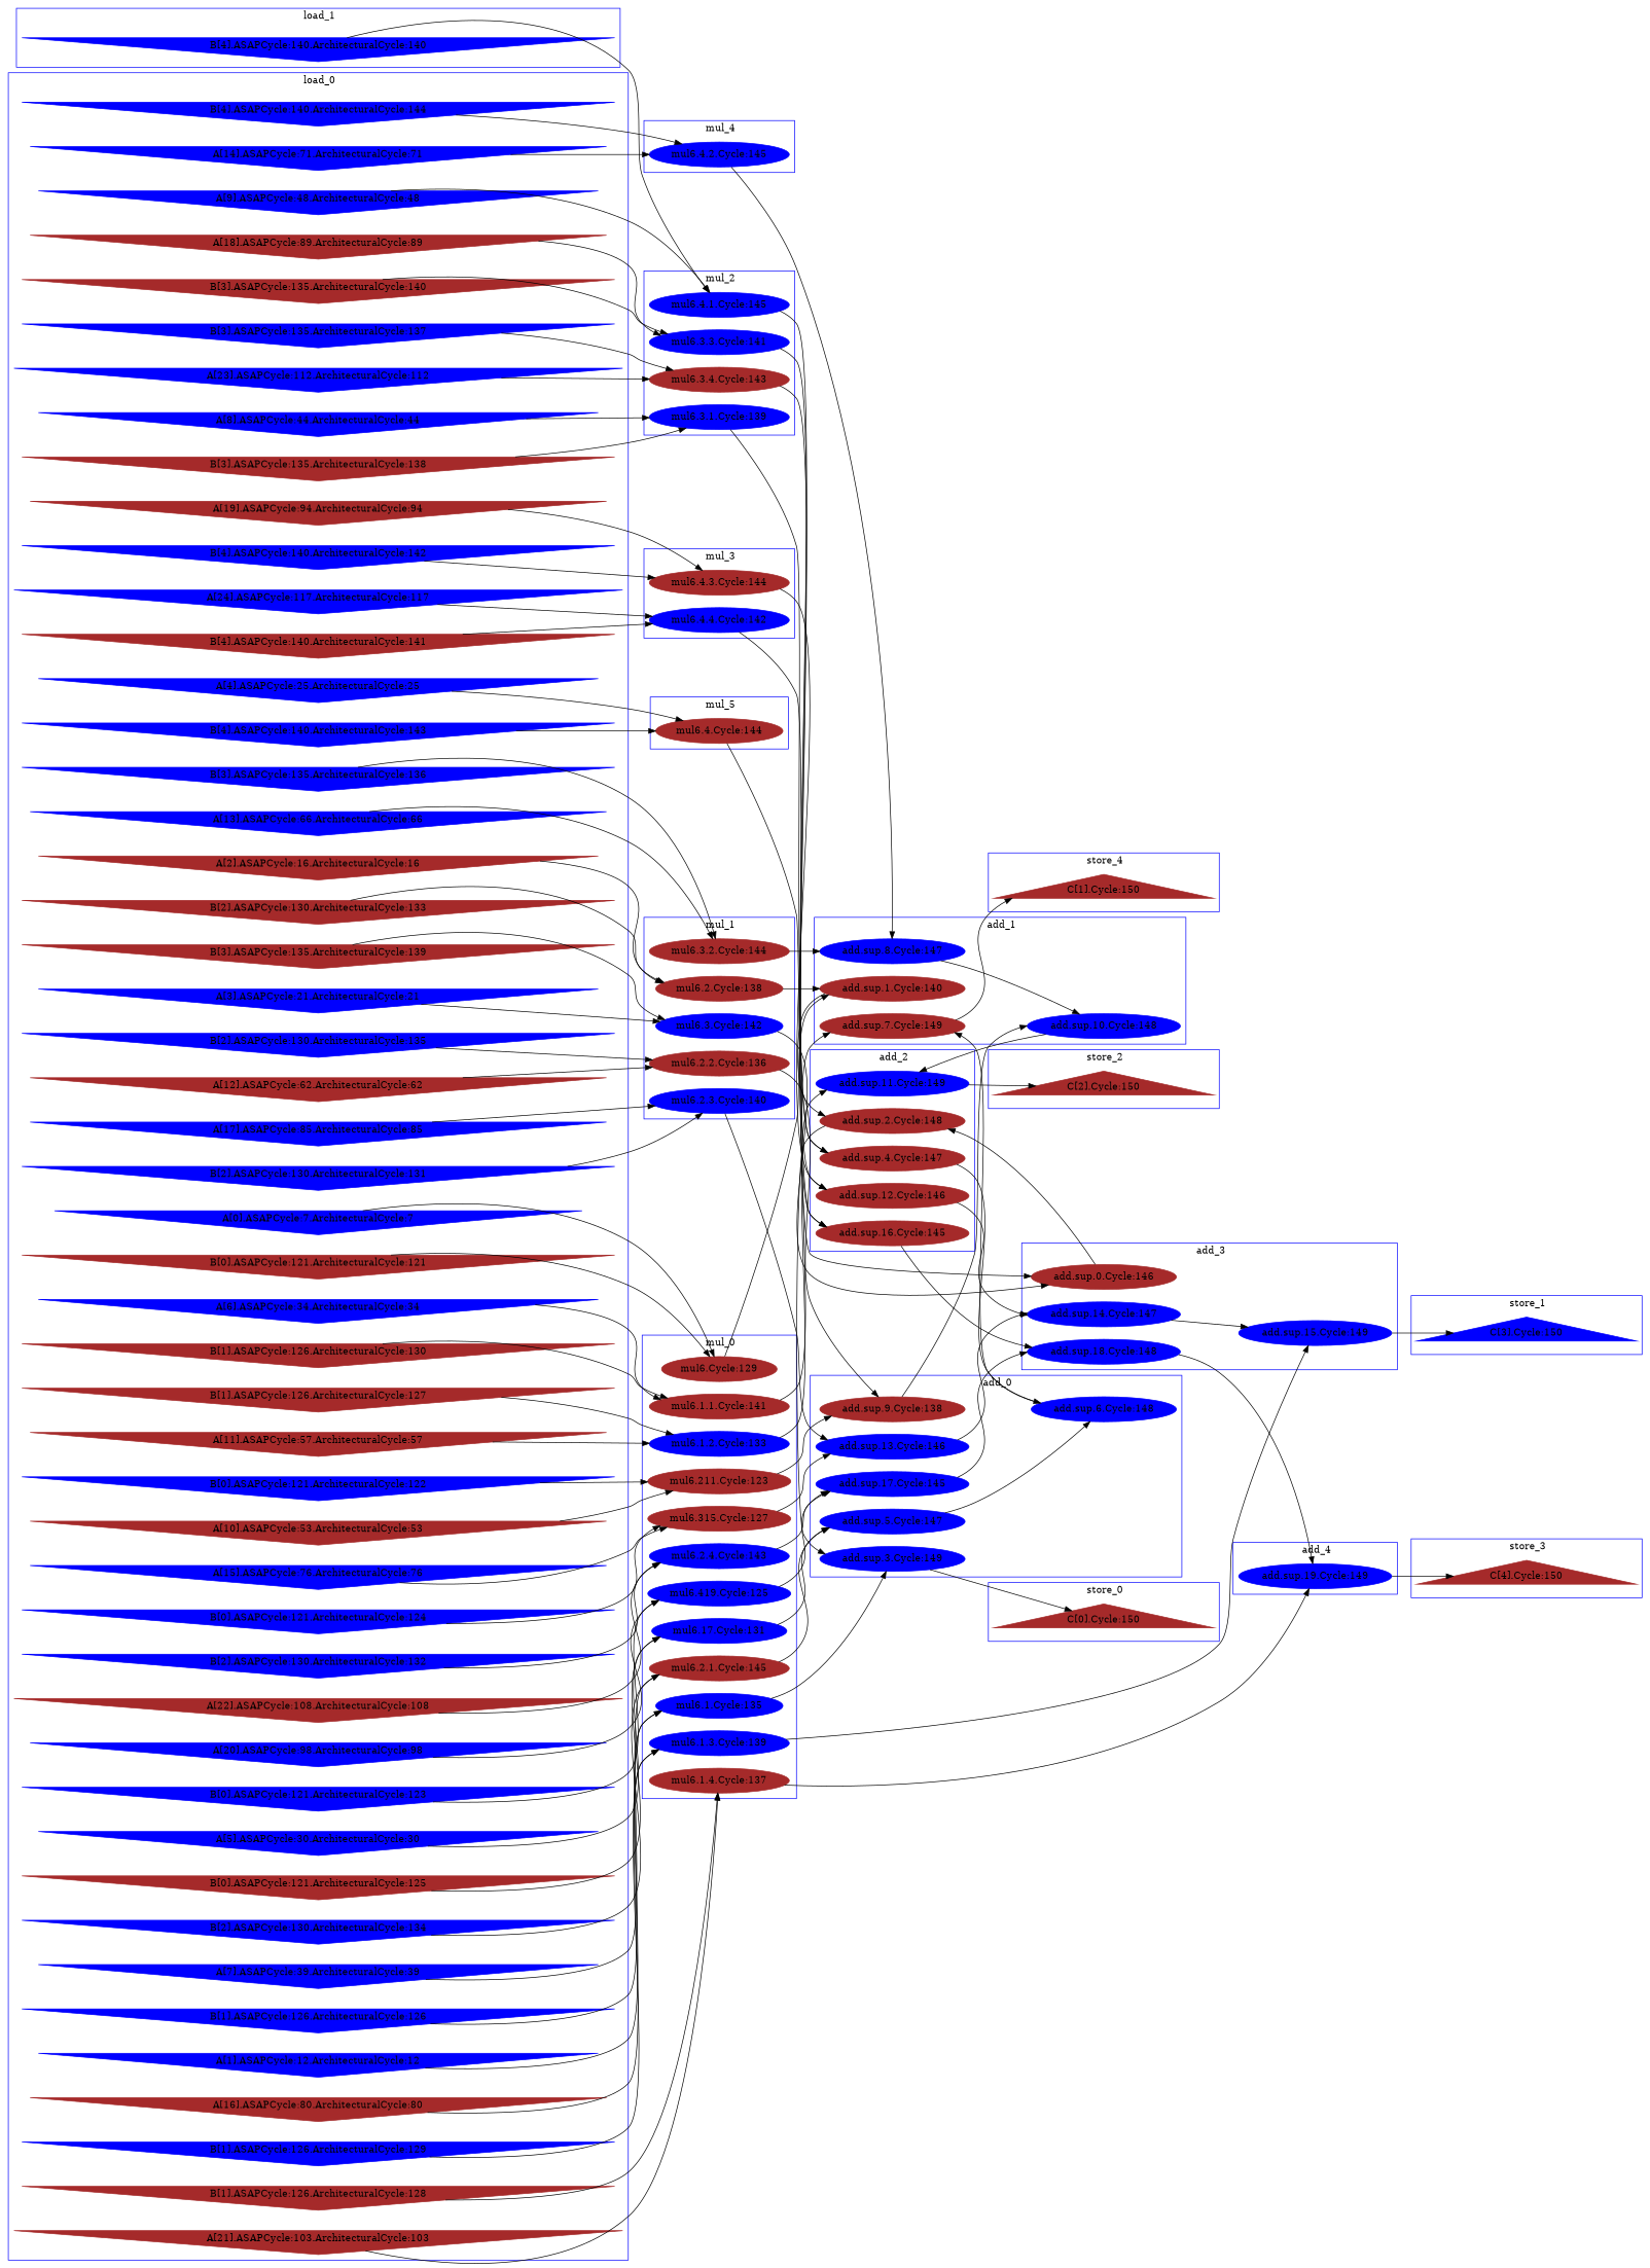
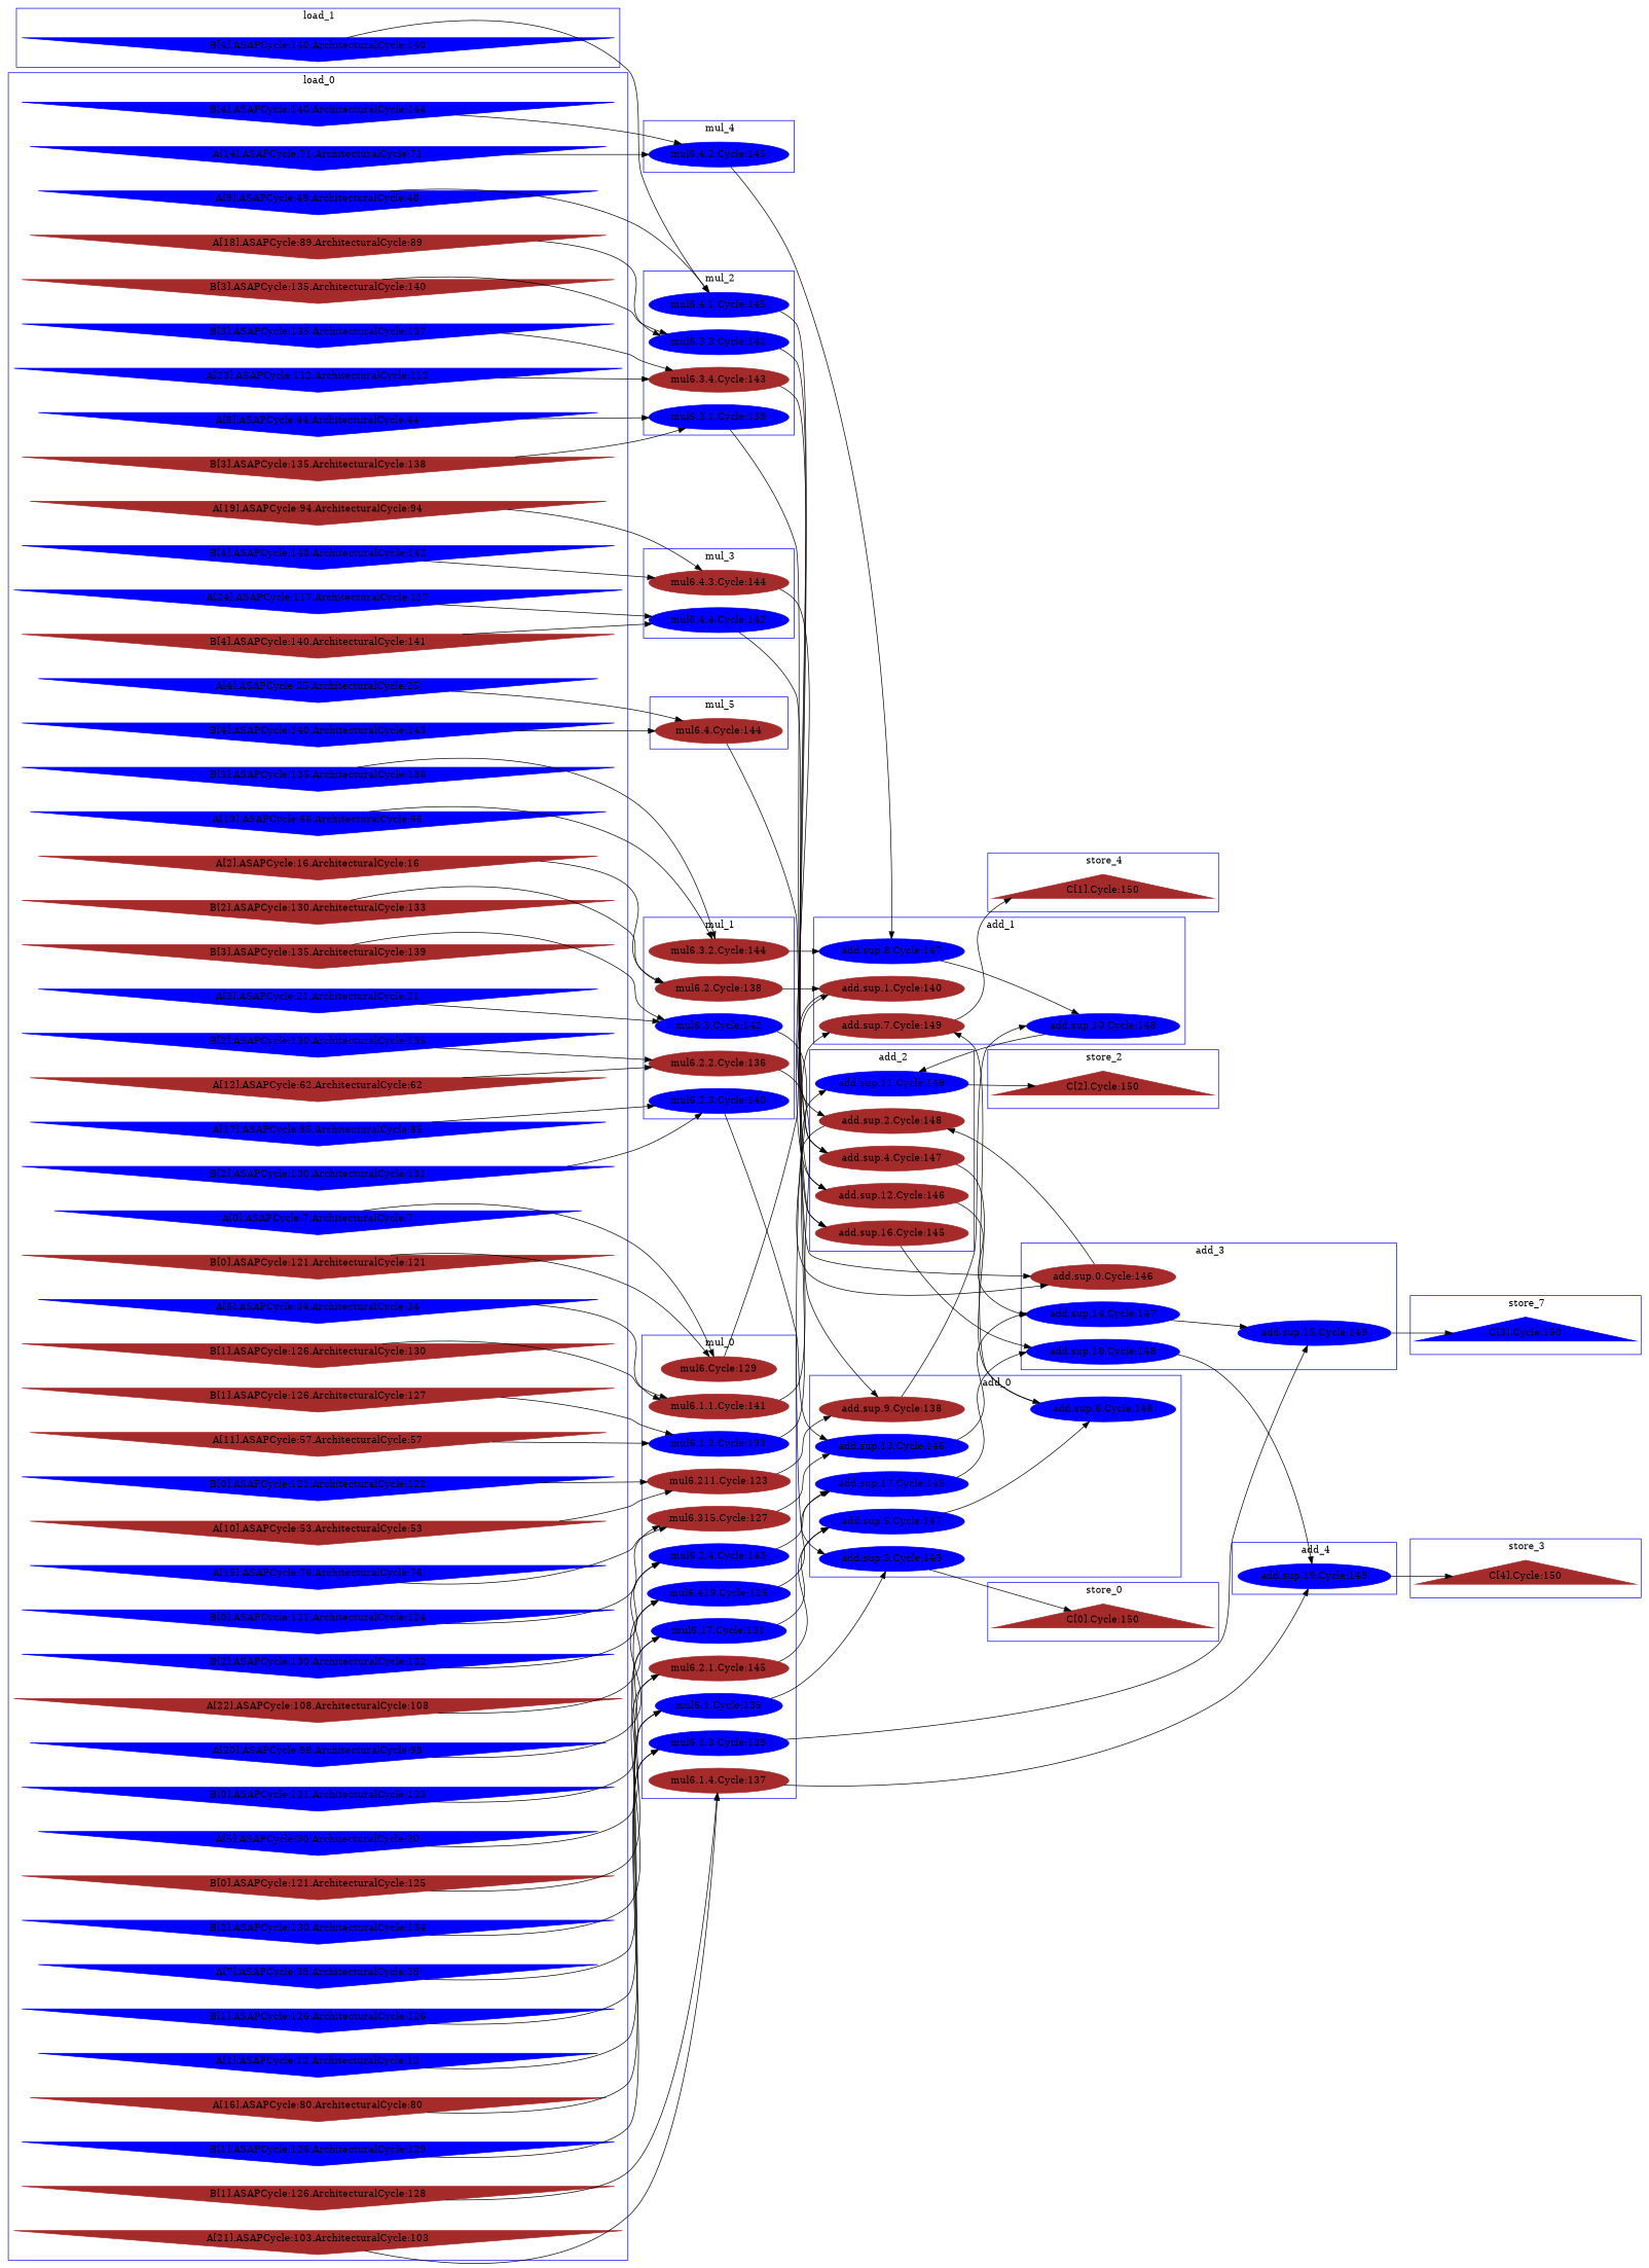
  digraph {
    rankdir=LR
    node [shape=invtriangle style=filled color=blue]
    n1 [label="add.sup.9.Cycle:138" shape=ellipse color=brown]
    n2 [label="add.sup.17.Cycle:145" shape=ellipse]
    n3 [label="add.sup.13.Cycle:146" shape=ellipse]
    n4 [label="add.sup.5.Cycle:147" shape=ellipse]
    n5 [label="add.sup.6.Cycle:148" shape=ellipse]
    n6 [label="add.sup.3.Cycle:149" shape=ellipse]
    n7 [label="add.sup.1.Cycle:140" shape=ellipse color=brown]
    n8 [label="add.sup.8.Cycle:147" shape=ellipse]
    n9 [label="add.sup.10.Cycle:148" shape=ellipse]
    n10 [label="add.sup.7.Cycle:149" shape=ellipse color=brown]
    n11 [label="add.sup.16.Cycle:145" shape=ellipse color=brown]
    n12 [label="add.sup.12.Cycle:146" shape=ellipse color=brown]
    n13 [label="add.sup.4.Cycle:147" shape=ellipse color=brown]
    n14 [label="add.sup.2.Cycle:148" shape=ellipse color=brown]
    n15 [label="add.sup.11.Cycle:149" shape=ellipse]
    n16 [label="add.sup.0.Cycle:146" shape=ellipse color=brown]
    n17 [label="add.sup.14.Cycle:147" shape=ellipse]
    n18 [label="add.sup.18.Cycle:148" shape=ellipse]
    n19 [label="add.sup.15.Cycle:149" shape=ellipse]
    n20 [label="add.sup.19.Cycle:149" shape=ellipse]
    n21 [label="mul6.211.Cycle:123" shape=ellipse color=brown]
    n22 [label="mul6.419.Cycle:125" shape=ellipse]
    n23 [label="mul6.315.Cycle:127" shape=ellipse color=brown]
    n24 [label="mul6.Cycle:129" shape=ellipse color=brown]
    n25 [label="mul6.17.Cycle:131" shape=ellipse]
    n26 [label="mul6.1.2.Cycle:133" shape=ellipse]
    n27 [label="mul6.1.Cycle:135" shape=ellipse]
    n28 [label="mul6.1.4.Cycle:137" shape=ellipse color=brown]
    n29 [label="mul6.1.3.Cycle:139" shape=ellipse]
    n30 [label="mul6.1.1.Cycle:141" shape=ellipse color=brown]
    n31 [label="mul6.2.4.Cycle:143" shape=ellipse]
    n32 [label="mul6.2.1.Cycle:145" shape=ellipse color=brown]
    n33 [label="mul6.2.2.Cycle:136" shape=ellipse color=brown]
    n34 [label="mul6.2.Cycle:138" shape=ellipse color=brown]
    n35 [label="mul6.2.3.Cycle:140" shape=ellipse]
    n36 [label="mul6.3.Cycle:142" shape=ellipse]
    n37 [label="mul6.3.2.Cycle:144" shape=ellipse color=brown]
    n38 [label="mul6.3.1.Cycle:139" shape=ellipse]
    n39 [label="mul6.3.3.Cycle:141" shape=ellipse]
    n40 [label="mul6.3.4.Cycle:143" shape=ellipse color=brown]
    n41 [label="mul6.4.1.Cycle:145" shape=ellipse]
    n42 [label="mul6.4.4.Cycle:142" shape=ellipse]
    n43 [label="mul6.4.3.Cycle:144" shape=ellipse color=brown]
    n44 [label="mul6.4.2.Cycle:145" shape=ellipse]
    n45 [label="mul6.4.Cycle:144" shape=ellipse color=brown]
    n46 [label="A[0].ASAPCycle:7.ArchitecturalCycle:7"]
    n47 [label="A[1].ASAPCycle:12.ArchitecturalCycle:12"]
    n48 [label="A[2].ASAPCycle:16.ArchitecturalCycle:16" color=brown]
    n49 [label="A[3].ASAPCycle:21.ArchitecturalCycle:21"]
    n50 [label="A[4].ASAPCycle:25.ArchitecturalCycle:25"]
    n51 [label="A[5].ASAPCycle:30.ArchitecturalCycle:30"]
    n52 [label="A[6].ASAPCycle:34.ArchitecturalCycle:34"]
    n53 [label="A[7].ASAPCycle:39.ArchitecturalCycle:39"]
    n54 [label="A[8].ASAPCycle:44.ArchitecturalCycle:44"]
    n55 [label="A[9].ASAPCycle:48.ArchitecturalCycle:48"]
    n56 [label="A[10].ASAPCycle:53.ArchitecturalCycle:53" color=brown]
    n57 [label="A[11].ASAPCycle:57.ArchitecturalCycle:57" color=brown]
    n58 [label="A[12].ASAPCycle:62.ArchitecturalCycle:62" color=brown]
    n59 [label="A[13].ASAPCycle:66.ArchitecturalCycle:66"]
    n60 [label="A[14].ASAPCycle:71.ArchitecturalCycle:71"]
    n61 [label="A[15].ASAPCycle:76.ArchitecturalCycle:76"]
    n62 [label="A[16].ASAPCycle:80.ArchitecturalCycle:80" color=brown]
    n63 [label="A[17].ASAPCycle:85.ArchitecturalCycle:85"]
    n64 [label="A[18].ASAPCycle:89.ArchitecturalCycle:89" color=brown]
    n65 [label="A[19].ASAPCycle:94.ArchitecturalCycle:94" color=brown]
    n66 [label="A[20].ASAPCycle:98.ArchitecturalCycle:98"]
    n67 [label="A[21].ASAPCycle:103.ArchitecturalCycle:103" color=brown]
    n68 [label="A[22].ASAPCycle:108.ArchitecturalCycle:108" color=brown]
    n69 [label="A[23].ASAPCycle:112.ArchitecturalCycle:112"]
    n70 [label="A[24].ASAPCycle:117.ArchitecturalCycle:117"]
    n71 [label="B[0].ASAPCycle:121.ArchitecturalCycle:121" color=brown]
    n72 [label="B[0].ASAPCycle:121.ArchitecturalCycle:122"]
    n73 [label="B[0].ASAPCycle:121.ArchitecturalCycle:123"]
    n74 [label="B[0].ASAPCycle:121.ArchitecturalCycle:124"]
    n75 [label="B[0].ASAPCycle:121.ArchitecturalCycle:125" color=brown]
    n76 [label="B[1].ASAPCycle:126.ArchitecturalCycle:126"]
    n77 [label="B[1].ASAPCycle:126.ArchitecturalCycle:127" color=brown]
    n78 [label="B[1].ASAPCycle:126.ArchitecturalCycle:128" color=brown]
    n79 [label="B[1].ASAPCycle:126.ArchitecturalCycle:129"]
    n80 [label="B[1].ASAPCycle:126.ArchitecturalCycle:130" color=brown]
    n81 [label="B[2].ASAPCycle:130.ArchitecturalCycle:131"]
    n82 [label="B[2].ASAPCycle:130.ArchitecturalCycle:132"]
    n83 [label="B[2].ASAPCycle:130.ArchitecturalCycle:133" color=brown]
    n84 [label="B[2].ASAPCycle:130.ArchitecturalCycle:134"]
    n85 [label="B[2].ASAPCycle:130.ArchitecturalCycle:135"]
    n86 [label="B[3].ASAPCycle:135.ArchitecturalCycle:136"]
    n87 [label="B[3].ASAPCycle:135.ArchitecturalCycle:137"]
    n88 [label="B[3].ASAPCycle:135.ArchitecturalCycle:138" color=brown]
    n89 [label="B[3].ASAPCycle:135.ArchitecturalCycle:139" color=brown]
    n90 [label="B[3].ASAPCycle:135.ArchitecturalCycle:140" color=brown]
    n91 [label="B[4].ASAPCycle:140.ArchitecturalCycle:141" color=brown]
    n92 [label="B[4].ASAPCycle:140.ArchitecturalCycle:142"]
    n93 [label="B[4].ASAPCycle:140.ArchitecturalCycle:143"]
    n94 [label="B[4].ASAPCycle:140.ArchitecturalCycle:144"]
    n95 [label="B[4].ASAPCycle:140.ArchitecturalCycle:140"]
    n96 [label="C[0].Cycle:150" shape=triangle color=brown]
    n97 [label="C[3].Cycle:150" shape=triangle]
    n98 [label="C[2].Cycle:150" shape=triangle color=brown]
    n99 [label="C[4].Cycle:150" shape=triangle color=brown]
    n100 [label="C[1].Cycle:150" shape=triangle color=brown]
    subgraph cluster_1 {
      color=blue
      label=" add_0"
      n1
      n2
      n3
      n4
      n5
      n6
    }
    subgraph cluster_2 {
      color=blue
      label=" add_1"
      n7
      n8
      n9
      n10
    }
    subgraph cluster_3 {
      color=blue
      label=" add_2"
      n11
      n12
      n13
      n14
      n15
    }
    subgraph cluster_4 {
      color=blue
      label=" add_3"
      n16
      n17
      n18
      n19
    }
    subgraph cluster_5 {
      color=blue
      label=" add_4"
      n20
    }
    subgraph cluster_6 {
      color=blue
      label=" mul_0"
      n21
      n22
      n23
      n24
      n25
      n26
      n27
      n28
      n29
      n30
      n31
      n32
    }
    subgraph cluster_7 {
      color=blue
      label=" mul_1"
      n33
      n34
      n35
      n36
      n37
    }
    subgraph cluster_8 {
      color=blue
      label=" mul_2"
      n38
      n39
      n40
      n41
    }
    subgraph cluster_9 {
      color=blue
      label=" mul_3"
      n42
      n43
    }
    subgraph cluster_10 {
      color=blue
      label=" mul_4"
      n44
    }
    subgraph cluster_11 {
      color=blue
      label=" mul_5"
      n45
    }
    subgraph cluster_12 {
      color=blue
      label=" load_0"
      n46
      n47
      n48
      n49
      n50
      n51
      n52
      n53
      n54
      n55
      n56
      n57
      n58
      n59
      n60
      n61
      n62
      n63
      n64
      n65
      n66
      n67
      n68
      n69
      n70
      n71
      n72
      n73
      n74
      n75
      n76
      n77
      n78
      n79
      n80
      n81
      n82
      n83
      n84
      n85
      n86
      n87
      n88
      n89
      n90
      n91
      n92
      n93
      n94
    }
    subgraph cluster_13 {
      color=blue
      label=" load_1"
      n95
    }
    subgraph cluster_14 {
      color=blue
      label=" store_0"
      n96
    }
    subgraph cluster_15 {
      color=blue
-     label=" store_1"
+     label=" store_7"
      n97
    }
    subgraph cluster_16 {
      color=blue
      label=" store_2"
      n98
    }
    subgraph cluster_17 {
      color=blue
      label=" store_3"
      n99
    }
    subgraph cluster_18 {
      color=blue
      label=" store_4"
      n100
    }
    n1 -> n9
    n2 -> n18
    n3 -> n17
    n4 -> n5
    n5 -> n10
    n6 -> n96
    n7 -> n14
    n8 -> n9
    n9 -> n15
    n10 -> n100
    n11 -> n18
    n12 -> n17
    n13 -> n5
    n14 -> n6
    n15 -> n98
    n16 -> n14
    n17 -> n19
    n18 -> n20
    n19 -> n97
    n20 -> n99
    n21 -> n1
    n22 -> n2
    n23 -> n3
    n24 -> n7
    n25 -> n4
    n26 -> n15
    n27 -> n6
    n28 -> n20
    n29 -> n19
    n30 -> n10
    n31 -> n2
    n32 -> n4
    n33 -> n1
    n34 -> n7
    n35 -> n3
    n36 -> n16
    n37 -> n8
    n38 -> n13
    n39 -> n12
    n40 -> n11
    n41 -> n13
    n42 -> n11
    n43 -> n12
    n44 -> n8
    n45 -> n16
    n46 -> n24
    n47 -> n27
    n48 -> n34
    n49 -> n36
    n50 -> n45
    n51 -> n25
    n52 -> n30
    n53 -> n32
    n54 -> n38
    n55 -> n41
    n56 -> n21
    n57 -> n26
    n58 -> n33
    n59 -> n37
    n60 -> n44
    n61 -> n23
    n62 -> n29
    n63 -> n35
    n64 -> n39
    n65 -> n43
    n66 -> n22
    n67 -> n28
    n68 -> n31
    n69 -> n40
    n70 -> n42
    n71 -> n24
    n72 -> n21
    n73 -> n22
    n74 -> n23
    n75 -> n25
    n76 -> n27
    n77 -> n26
    n78 -> n28
    n79 -> n29
    n80 -> n30
    n81 -> n35
    n82 -> n31
    n83 -> n34
    n84 -> n32
    n85 -> n33
    n86 -> n37
    n87 -> n40
    n88 -> n38
    n89 -> n36
    n90 -> n39
    n91 -> n42
    n92 -> n43
    n93 -> n45
    n94 -> n44
    n95 -> n41
  }
